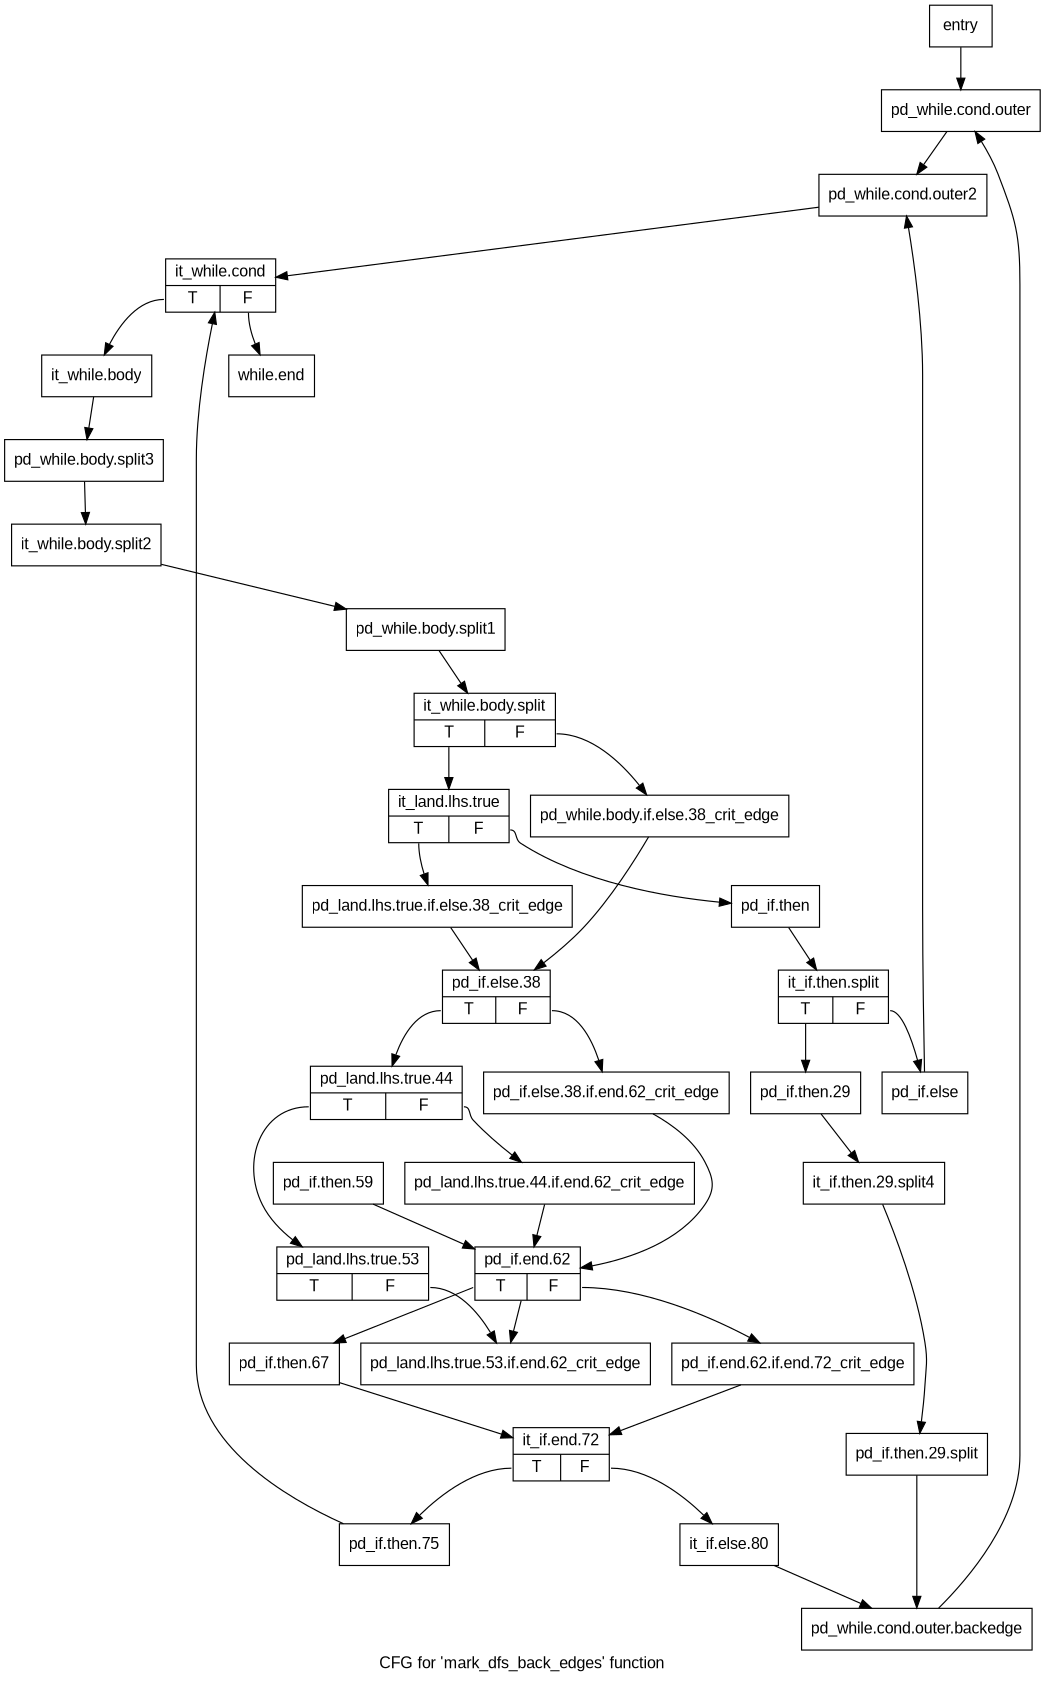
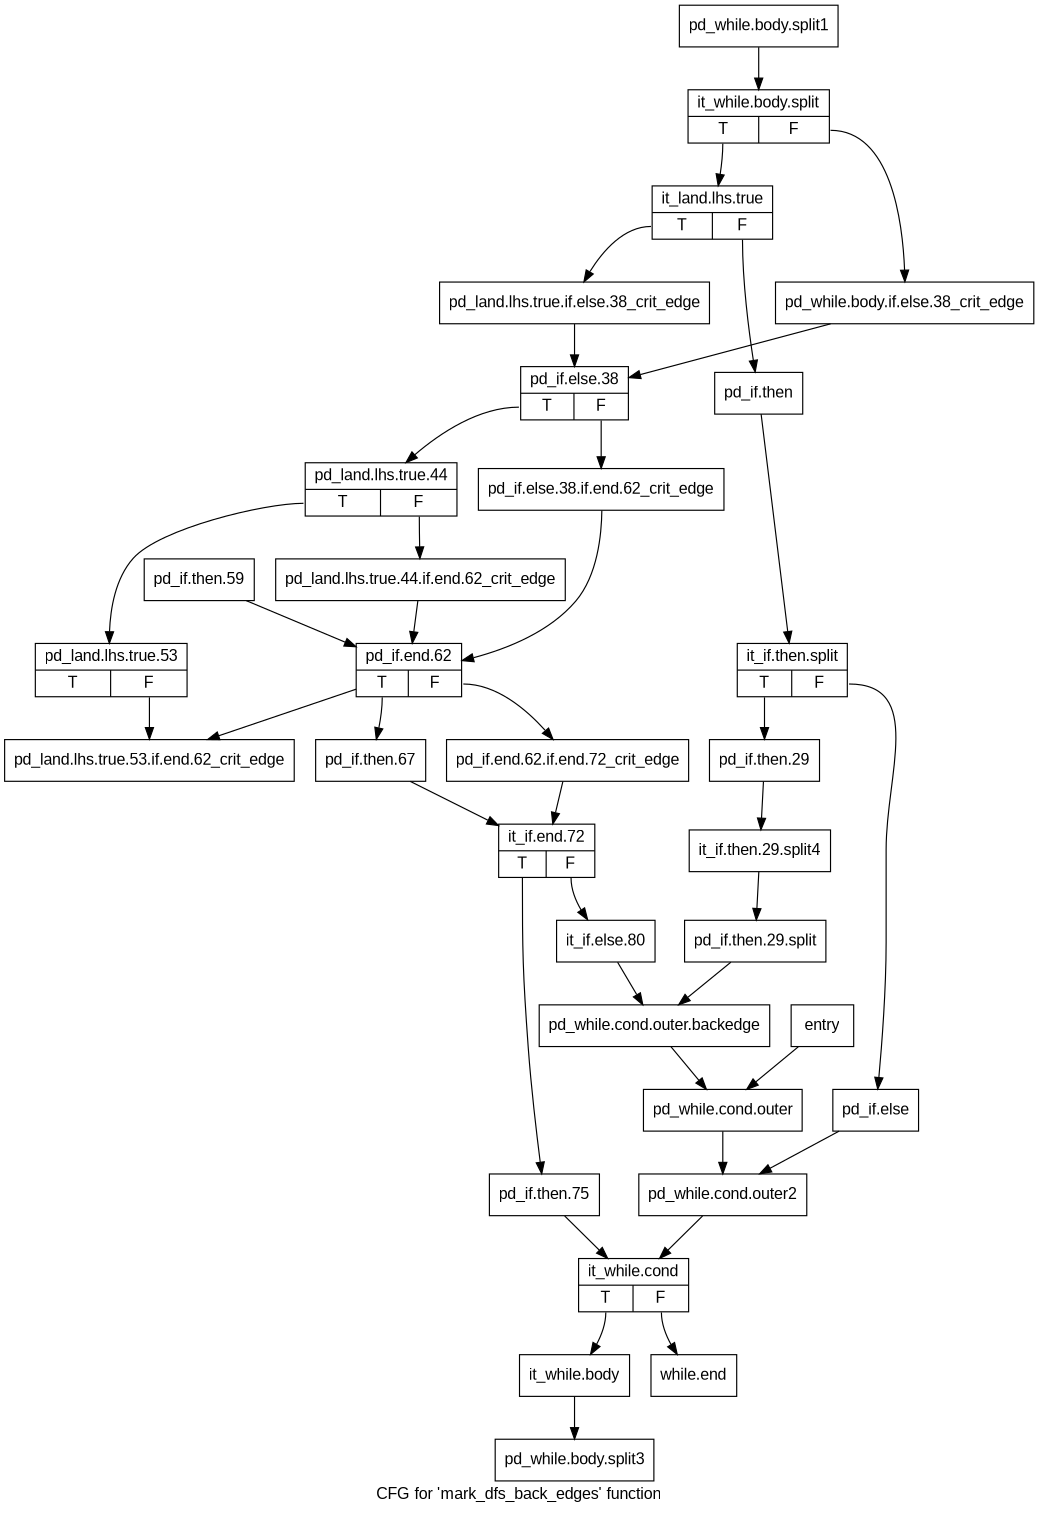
  digraph {
    fontname="Liberation Sans"
    label="CFG for 'mark_dfs_back_edges' function"
    node [fontname="Liberation Sans" shape=record]
    edge [fontname="Liberation Sans"]
    n1 [label="{entry}"]
    n2 [label="{pd_while.cond.outer}"]
    n3 [label="{pd_while.cond.outer2}"]
    n4 [label="{it_while.cond|{<s0>T|<s1>F}}"]
    n5 [label="{it_while.body}"]
    n6 [label="{while.end}"]
    n7 [label="{pd_while.body.split3}"]
-   n8 [label="{it_while.body.split2}"]
    n9 [label="{pd_while.body.split1}"]
    n10 [label="{it_while.body.split|{<s0>T|<s1>F}}"]
    n11 [label="{it_land.lhs.true|{<s0>T|<s1>F}}"]
    n12 [label="{pd_while.body.if.else.38_crit_edge}"]
    n13 [label="{pd_land.lhs.true.if.else.38_crit_edge}"]
    n14 [label="{pd_if.then}"]
    n15 [label="{pd_if.else.38|{<s0>T|<s1>F}}"]
    n16 [label="{it_if.then.split|{<s0>T|<s1>F}}"]
    n17 [label="{pd_land.lhs.true.44|{<s0>T|<s1>F}}"]
    n18 [label="{pd_if.else.38.if.end.62_crit_edge}"]
    n19 [label="{pd_land.lhs.true.53|{<s0>T|<s1>F}}"]
    n20 [label="{pd_land.lhs.true.44.if.end.62_crit_edge}"]
    n21 [label="{pd_if.end.62|{<s0>T|<s1>F}}"]
    n22 [label="{pd_if.then.29}"]
    n23 [label="{pd_if.else}"]
    n24 [label="{it_if.then.29.split4}"]
    n25 [label="{pd_if.then.29.split}"]
    n26 [label="{pd_while.cond.outer.backedge}"]
    n27 [label="{pd_land.lhs.true.53.if.end.62_crit_edge}"]
    n28 [label="{pd_if.then.67}"]
    n29 [label="{pd_if.end.62.if.end.72_crit_edge}"]
    n30 [label="{it_if.end.72|{<s0>T|<s1>F}}"]
    n31 [label="{pd_if.then.59}"]
    n32 [label="{pd_if.then.75}"]
    n33 [label="{it_if.else.80}"]
    n1 -> n2
    n2 -> n3
    n3 -> n4
    n4 -> n5 [tailport=s0]
    n4 -> n6 [tailport=s1]
    n5 -> n7
-   n7 -> n8
-   n8 -> n9
    n9 -> n10
    n10 -> n11 [tailport=s0]
    n10 -> n12 [tailport=s1]
    n11 -> n13 [tailport=s0]
    n11 -> n14 [tailport=s1]
    n12 -> n15
    n13 -> n15
    n14 -> n16
    n15 -> n17 [tailport=s0]
    n15 -> n18 [tailport=s1]
    n16 -> n22 [tailport=s0]
    n16 -> n23 [tailport=s1]
    n17 -> n19 [tailport=s0]
    n17 -> n20 [tailport=s1]
    n18 -> n21
    n19 -> n27 [tailport=s1]
    n20 -> n21
    n21 -> n27
    n21 -> n28 [tailport=s0]
    n21 -> n29 [tailport=s1]
    n22 -> n24
    n23 -> n3
    n24 -> n25
    n25 -> n26
    n26 -> n2
    n28 -> n30
    n29 -> n30
    n30 -> n32 [tailport=s0]
    n30 -> n33 [tailport=s1]
    n31 -> n21
    n32 -> n4
    n33 -> n26
  }
